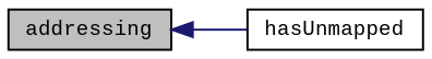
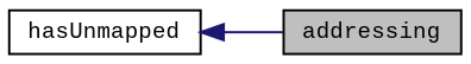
  digraph {
    rankdir=LR
    fontname="Liberation Mono"
    node [color=black fontname="Liberation Mono" fontsize=10 shape=record]
    n1 [fillcolor=grey75 fontcolor=black height=0.2 label=addressing style=filled width=0.4]
    n2 [height=0.2 label=hasUnmapped width=0.4]
-   n1 -> n2 [color=midnightblue dir=back fontname="Liberation Mono" fontsize=10 labelfontname=FreeSans labelfontsize=10 style=solid]
+   n2 -> n1 [color=midnightblue dir=back fontname="Liberation Mono" fontsize=10 labelfontname=FreeSans labelfontsize=10 style=solid]
  }
